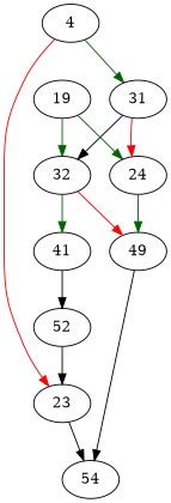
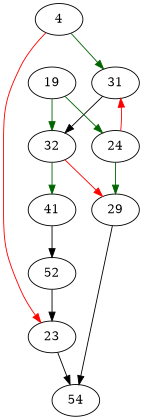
  strict digraph {
    4 [entry=true]
    n2 [label=23]
    31
    19
    24
    32
    54
-   29 [label=49]
+   29
    41
    52
    4 -> n2 [color=red cond=false]
    4 -> 31 [color=darkgreen cond=true]
    n2 -> 54
    31 -> 32
    19 -> 24 [color=darkgreen cond=true]
    19 -> 32 [color=darkgreen cond=false]
-   31 -> 24 [color=red cond=false]
+   24 -> 31 [color=red cond=false]
    24 -> 29 [color=darkgreen cond=true]
    32 -> 29 [color=red cond=false]
    32 -> 41 [color=darkgreen cond=true]
    29 -> 54
    41 -> 52
    52 -> n2
  }
